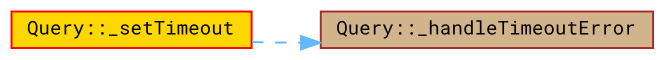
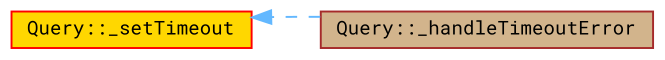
  digraph {
    rankdir=LR
    fontname="Roboto Mono"
    node [fontname="Roboto Mono" fontsize=10 shape=box style=filled]
    n1 [color=red fillcolor=gold fontcolor=black height=0.2 label="Query::_setTimeout" width=0.4]
    n2 [color=brown fillcolor=tan height=0.2 label="Query::_handleTimeoutError" width=0.4]
-   n1 -> n2 [color=steelblue1 fontname="Roboto Mono" fontsize=10 labelfontname=Helvetica labelfontsize=10 style=dashed]
+   n2 -> n1 [color=steelblue1 fontname="Roboto Mono" fontsize=10 labelfontname=Helvetica labelfontsize=10 style=dashed]
  }
